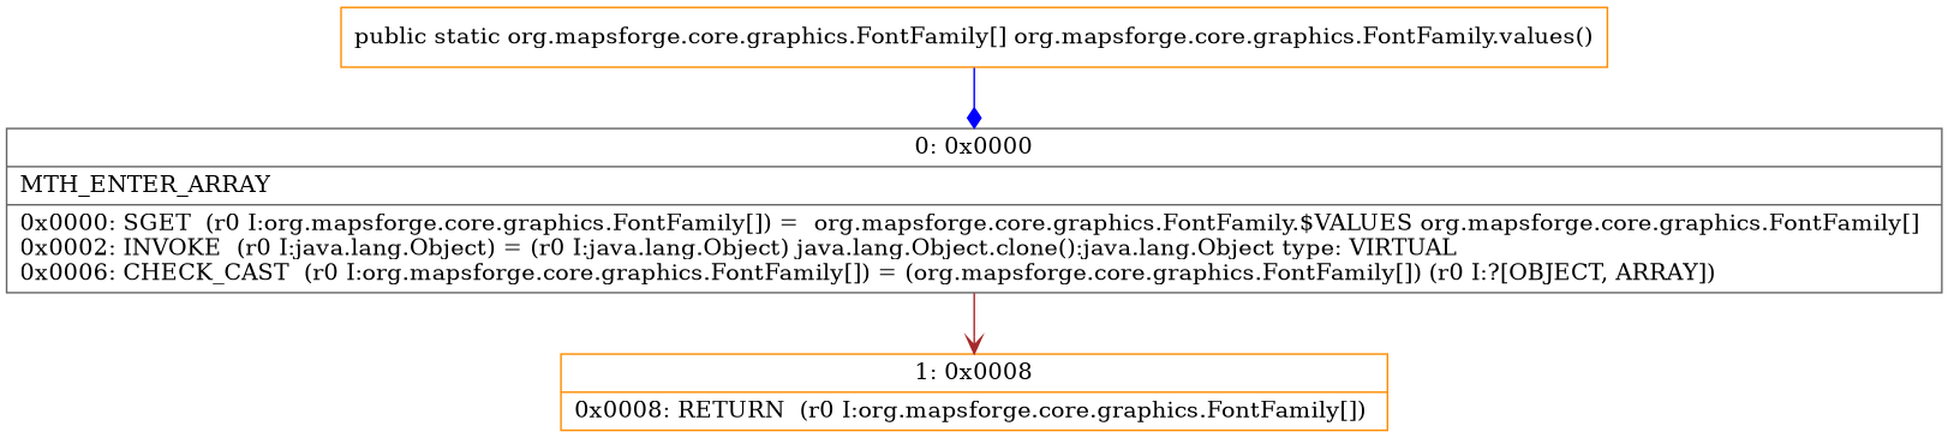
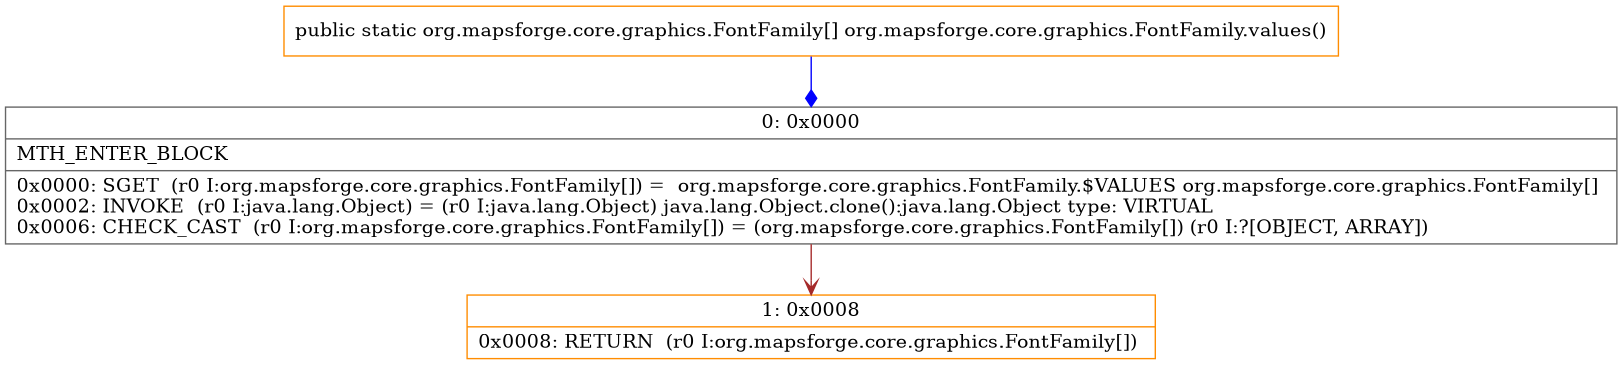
  digraph {
    node [shape=record color=darkorange]
-   n1 [label="{0\:\ 0x0000|MTH_ENTER_ARRAY\l|0x0000: SGET  (r0 I:org.mapsforge.core.graphics.FontFamily[]) =  org.mapsforge.core.graphics.FontFamily.$VALUES org.mapsforge.core.graphics.FontFamily[] \l0x0002: INVOKE  (r0 I:java.lang.Object) = (r0 I:java.lang.Object) java.lang.Object.clone():java.lang.Object type: VIRTUAL \l0x0006: CHECK_CAST  (r0 I:org.mapsforge.core.graphics.FontFamily[]) = (org.mapsforge.core.graphics.FontFamily[]) (r0 I:?[OBJECT, ARRAY]) \l}" color=gray40]
+   n1 [label="{0\:\ 0x0000|MTH_ENTER_BLOCK\l|0x0000: SGET  (r0 I:org.mapsforge.core.graphics.FontFamily[]) =  org.mapsforge.core.graphics.FontFamily.$VALUES org.mapsforge.core.graphics.FontFamily[] \l0x0002: INVOKE  (r0 I:java.lang.Object) = (r0 I:java.lang.Object) java.lang.Object.clone():java.lang.Object type: VIRTUAL \l0x0006: CHECK_CAST  (r0 I:org.mapsforge.core.graphics.FontFamily[]) = (org.mapsforge.core.graphics.FontFamily[]) (r0 I:?[OBJECT, ARRAY]) \l}" color=gray40]
    n2 [label="{1\:\ 0x0008|0x0008: RETURN  (r0 I:org.mapsforge.core.graphics.FontFamily[]) \l}"]
    n3 [label="{public static org.mapsforge.core.graphics.FontFamily[] org.mapsforge.core.graphics.FontFamily.values() }"]
    n1 -> n2 [color=brown arrowhead=vee]
    n3 -> n1 [color=blue arrowhead=diamond]
  }
